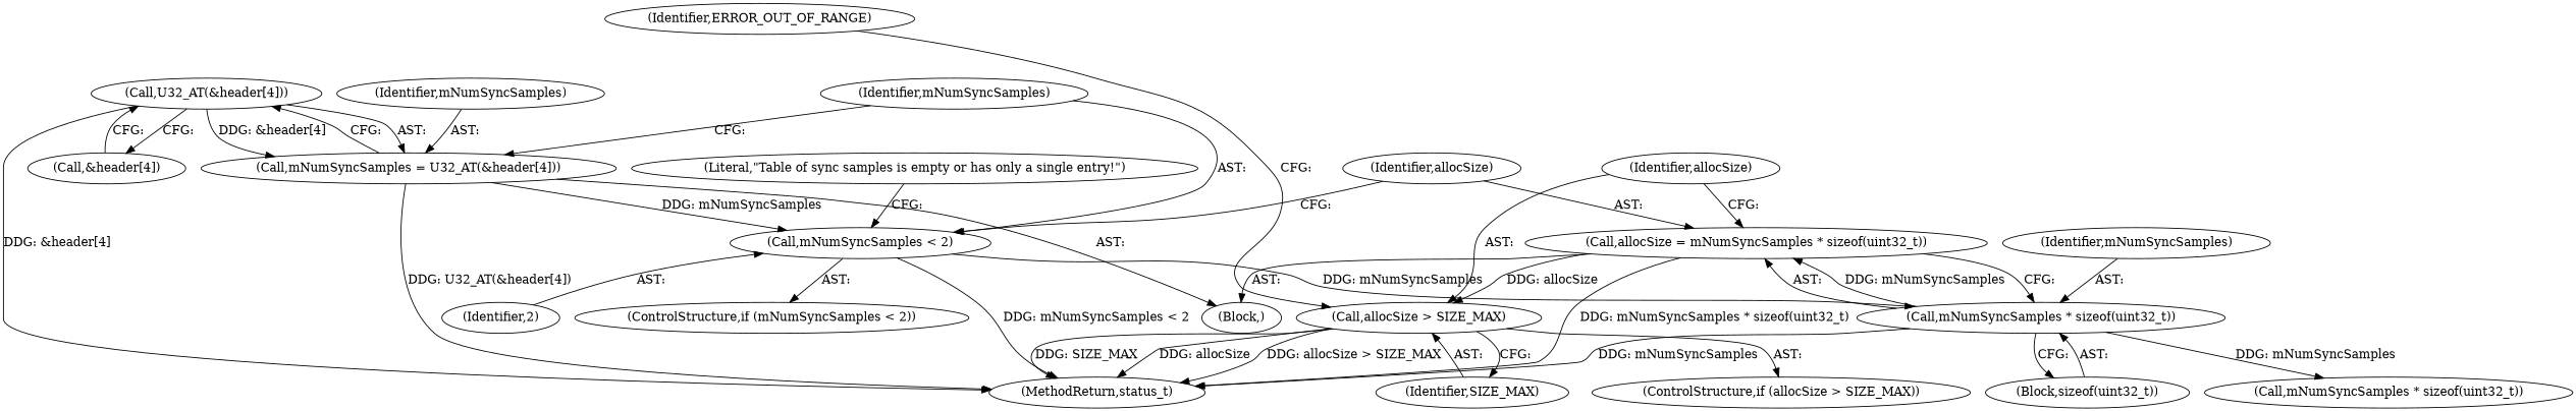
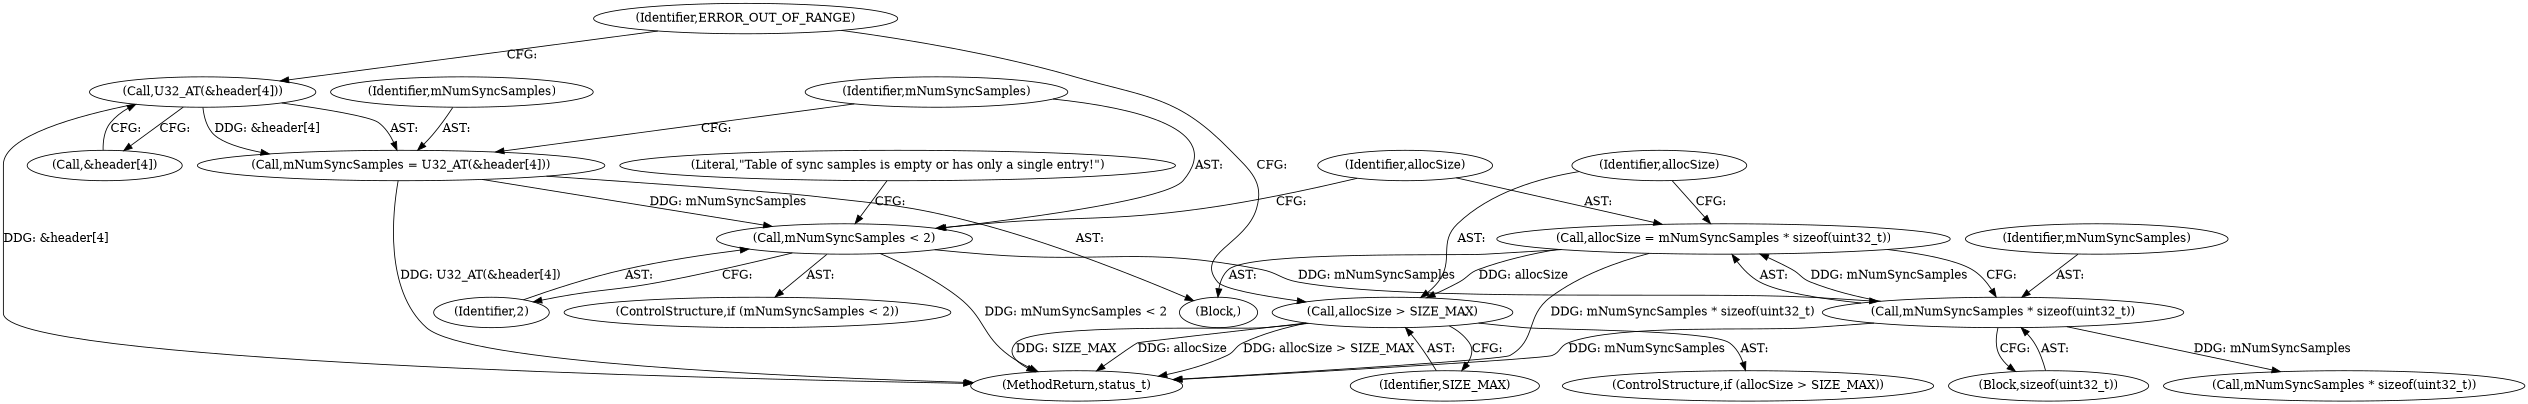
  digraph {
    n1 [label="(Call,allocSize = mNumSyncSamples * sizeof(uint32_t))"]
    n2 [label="(Call,mNumSyncSamples * sizeof(uint32_t))"]
    n3 [label="(Call,allocSize > SIZE_MAX)"]
    n4 [label="(Block,)"]
    n5 [label="(MethodReturn,status_t)"]
    n6 [label="(Call,mNumSyncSamples * sizeof(uint32_t))"]
    n7 [label="(Block,sizeof(uint32_t))"]
    n8 [label="(ControlStructure,if (allocSize > SIZE_MAX))"]
    n9 [label="(Identifier,SIZE_MAX)"]
    n10 [label="(Call,mNumSyncSamples < 2)"]
    n11 [label="(Identifier,2)"]
    n12 [label="(ControlStructure,if (mNumSyncSamples < 2))"]
    n13 [label="(Call,mNumSyncSamples = U32_AT(&header[4]))"]
    n14 [label="(Call,U32_AT(&header[4]))"]
    n15 [label="(Call,&header[4])"]
    n16 [label="(Identifier,allocSize)"]
    n17 [label="(Literal,\"Table of sync samples is empty or has only a single entry!\")"]
    n18 [label="(Identifier,mNumSyncSamples)"]
    n19 [label="(Identifier,ERROR_OUT_OF_RANGE)"]
    n20 [label="(Identifier,mNumSyncSamples)"]
    n21 [label="(Identifier,allocSize)"]
    n22 [label="(Identifier,mNumSyncSamples)"]
    n1 -> n2 [label="CFG: "]
    n1 -> n3 [label="DDG: allocSize"]
    n1 -> n4 [label="AST: "]
    n1 -> n5 [label="DDG: mNumSyncSamples * sizeof(uint32_t)"]
    n2 -> n1 [label="AST: "]
    n2 -> n1 [label="DDG: mNumSyncSamples"]
    n2 -> n5 [label="DDG: mNumSyncSamples"]
    n2 -> n6 [label="DDG: mNumSyncSamples"]
    n2 -> n7 [label="CFG: "]
    n3 -> n5 [label="DDG: allocSize"]
    n3 -> n5 [label="DDG: allocSize > SIZE_MAX"]
    n3 -> n5 [label="DDG: SIZE_MAX"]
    n3 -> n8 [label="AST: "]
    n3 -> n9 [label="CFG: "]
    n7 -> n2 [label="AST: "]
    n9 -> n3 [label="AST: "]
    n10 -> n2 [label="DDG: mNumSyncSamples"]
    n10 -> n5 [label="DDG: mNumSyncSamples < 2"]
+   n10 -> n11 [label="CFG: "]
    n10 -> n12 [label="AST: "]
    n11 -> n10 [label="AST: "]
    n13 -> n4 [label="AST: "]
    n13 -> n5 [label="DDG: U32_AT(&header[4])"]
    n13 -> n10 [label="DDG: mNumSyncSamples"]
-   n13 -> n14 [label="CFG: "]
+   n19 -> n14 [label="CFG: "]
    n14 -> n5 [label="DDG: &header[4]"]
    n14 -> n13 [label="AST: "]
    n14 -> n13 [label="DDG: &header[4]"]
    n14 -> n15 [label="CFG: "]
    n15 -> n14 [label="CFG: "]
    n16 -> n1 [label="AST: "]
    n16 -> n10 [label="CFG: "]
    n17 -> n10 [label="CFG: "]
    n18 -> n13 [label="AST: "]
    n19 -> n3 [label="CFG: "]
    n20 -> n10 [label="AST: "]
    n20 -> n13 [label="CFG: "]
    n21 -> n1 [label="CFG: "]
    n21 -> n3 [label="AST: "]
    n22 -> n2 [label="AST: "]
  }
